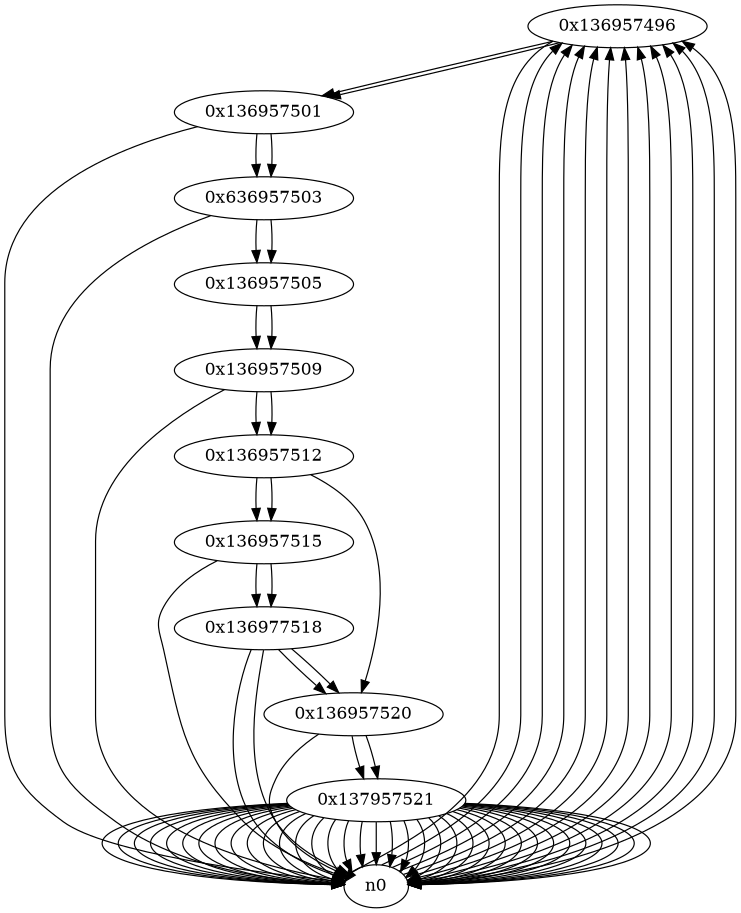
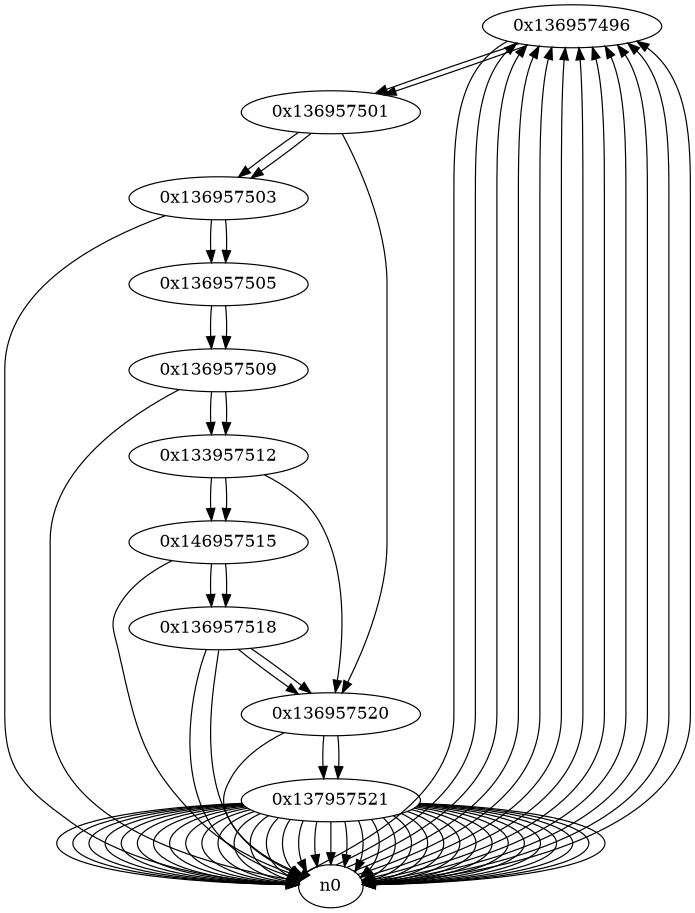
  digraph {
    n1 [label="0x136957496"]
    n2 [label="0x136957501"]
    n0
-   n3 [label="0x636957503"]
+   n3 [label="0x136957503"]
    n4 [label="0x136957505"]
    n5 [label="0x136957509"]
-   n6 [label="0x136957512"]
-   n7 [label="0x136957515"]
+   n6 [label="0x133957512"]
+   n7 [label="0x146957515"]
    n9 [label="0x136957520"]
-   n8 [label="0x136977518"]
+   n8 [label="0x136957518"]
    n10 [label="0x137957521"]
    n1 -> n2
    n1 -> n2
    n1 -> n0
-   n2 -> n0
+   n2 -> n9
    n2 -> n3
    n2 -> n3
    n0 -> n1
    n0 -> n1
    n0 -> n1
    n0 -> n1
    n0 -> n1
    n0 -> n1
    n0 -> n1
    n0 -> n1
    n0 -> n1
    n0 -> n1
    n0 -> n1
    n3 -> n0
    n3 -> n4
    n3 -> n4
    n4 -> n5
    n4 -> n5
    n5 -> n0
    n5 -> n6
    n5 -> n6
    n6 -> n7
    n6 -> n7
    n6 -> n9
    n7 -> n0
    n7 -> n8
    n7 -> n8
    n9 -> n0
    n9 -> n10
    n9 -> n10
    n8 -> n0
    n8 -> n0
    n8 -> n9
    n8 -> n9
    n10 -> n0
    n10 -> n0
    n10 -> n0
    n10 -> n0
    n10 -> n0
    n10 -> n0
    n10 -> n0
    n10 -> n0
    n10 -> n0
    n10 -> n0
    n10 -> n0
    n10 -> n0
    n10 -> n0
    n10 -> n0
    n10 -> n0
    n10 -> n0
    n10 -> n0
    n10 -> n0
    n10 -> n0
    n10 -> n0
    n10 -> n0
    n10 -> n0
    n10 -> n0
    n10 -> n0
    n10 -> n0
    n10 -> n0
    n10 -> n0
    n10 -> n0
    n10 -> n0
    n10 -> n0
    n10 -> n0
    n10 -> n0
    n10 -> n0
    n10 -> n0
    n10 -> n0
  }
